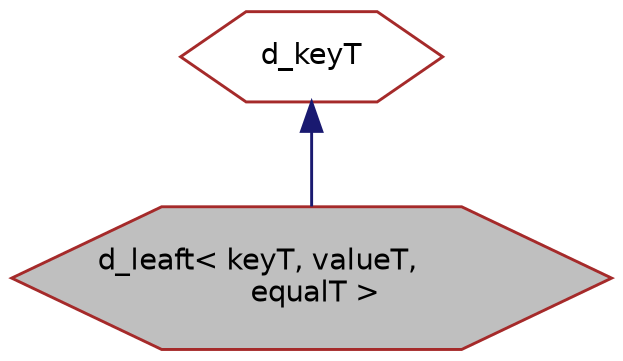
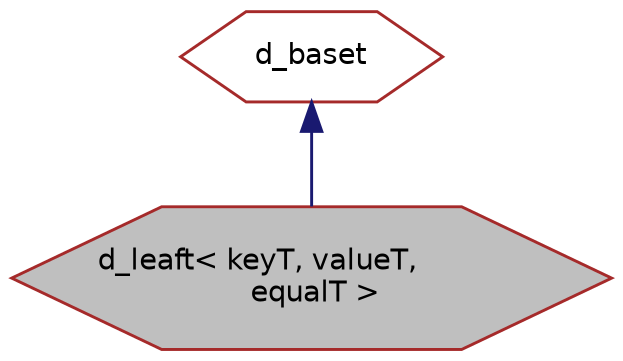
  digraph {
    node [color=brown fontname=Helvetica fontsize=10 shape=hexagon]
    n1 [fillcolor=grey75 fontcolor=black height=0.2 label="d_leaft\< keyT, valueT,\l equalT \>" style=filled width=0.4]
-   n2 [height=0.2 label=d_keyT width=0.4]
+   n2 [height=0.2 label=d_baset width=0.4]
    n2 -> n1 [color=midnightblue dir=back fontname=Helvetica fontsize=10 labelfontname=Helvetica labelfontsize=10 style=solid]
  }
